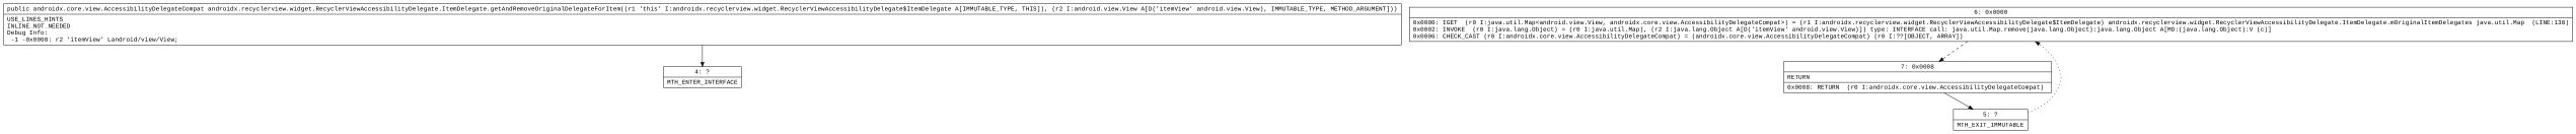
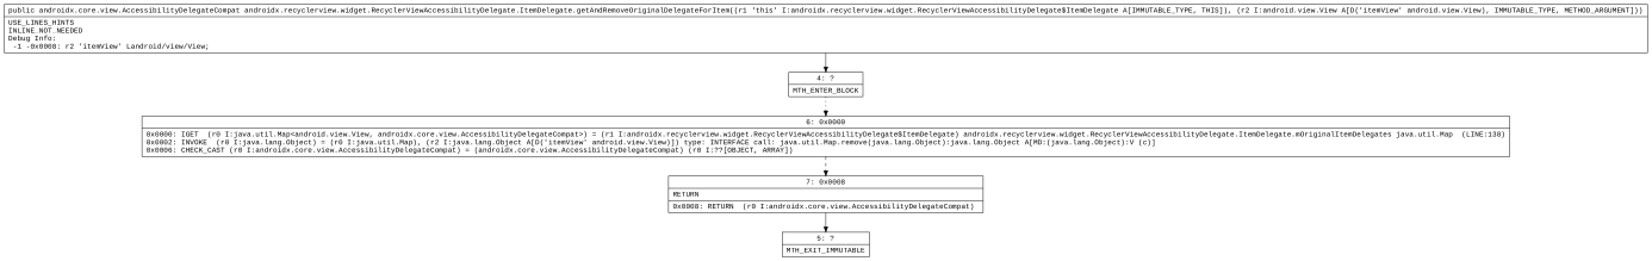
  digraph {
    fontname="Liberation Mono"
    node [fontname="Liberation Mono" shape=record]
    edge [fontname="Liberation Mono" style=solid]
-   n1 [label="{4\:\ ?|MTH_ENTER_INTERFACE\l}"]
+   n1 [label="{4\:\ ?|MTH_ENTER_BLOCK\l}"]
    n2 [label="{6\:\ 0x0000|0x0000: IGET  (r0 I:java.util.Map\<android.view.View, androidx.core.view.AccessibilityDelegateCompat\>) = (r1 I:androidx.recyclerview.widget.RecyclerViewAccessibilityDelegate$ItemDelegate) androidx.recyclerview.widget.RecyclerViewAccessibilityDelegate.ItemDelegate.mOriginalItemDelegates java.util.Map  (LINE:138)\l0x0002: INVOKE  (r0 I:java.lang.Object) = (r0 I:java.util.Map), (r2 I:java.lang.Object A[D('itemView' android.view.View)]) type: INTERFACE call: java.util.Map.remove(java.lang.Object):java.lang.Object A[MD:(java.lang.Object):V (c)]\l0x0006: CHECK_CAST (r0 I:androidx.core.view.AccessibilityDelegateCompat) = (androidx.core.view.AccessibilityDelegateCompat) (r0 I:??[OBJECT, ARRAY]) \l}"]
    n3 [label="{7\:\ 0x0008|RETURN\l|0x0008: RETURN  (r0 I:androidx.core.view.AccessibilityDelegateCompat) \l}"]
    n4 [label="{5\:\ ?|MTH_EXIT_IMMUTABLE\l}"]
    n5 [label="{public androidx.core.view.AccessibilityDelegateCompat androidx.recyclerview.widget.RecyclerViewAccessibilityDelegate.ItemDelegate.getAndRemoveOriginalDelegateForItem((r1 'this' I:androidx.recyclerview.widget.RecyclerViewAccessibilityDelegate$ItemDelegate A[IMMUTABLE_TYPE, THIS]), (r2 I:android.view.View A[D('itemView' android.view.View), IMMUTABLE_TYPE, METHOD_ARGUMENT]))  | USE_LINES_HINTS\lINLINE_NOT_NEEDED\lDebug Info:\l  \-1 \-0x0008: r2 'itemView' Landroid\/view\/View;\l}"]
-   n4 -> n2 [style=dotted]
+   n1 -> n2 [style=dotted]
    n2 -> n3 [style=dashed]
    n3 -> n4
    n5 -> n1
  }
